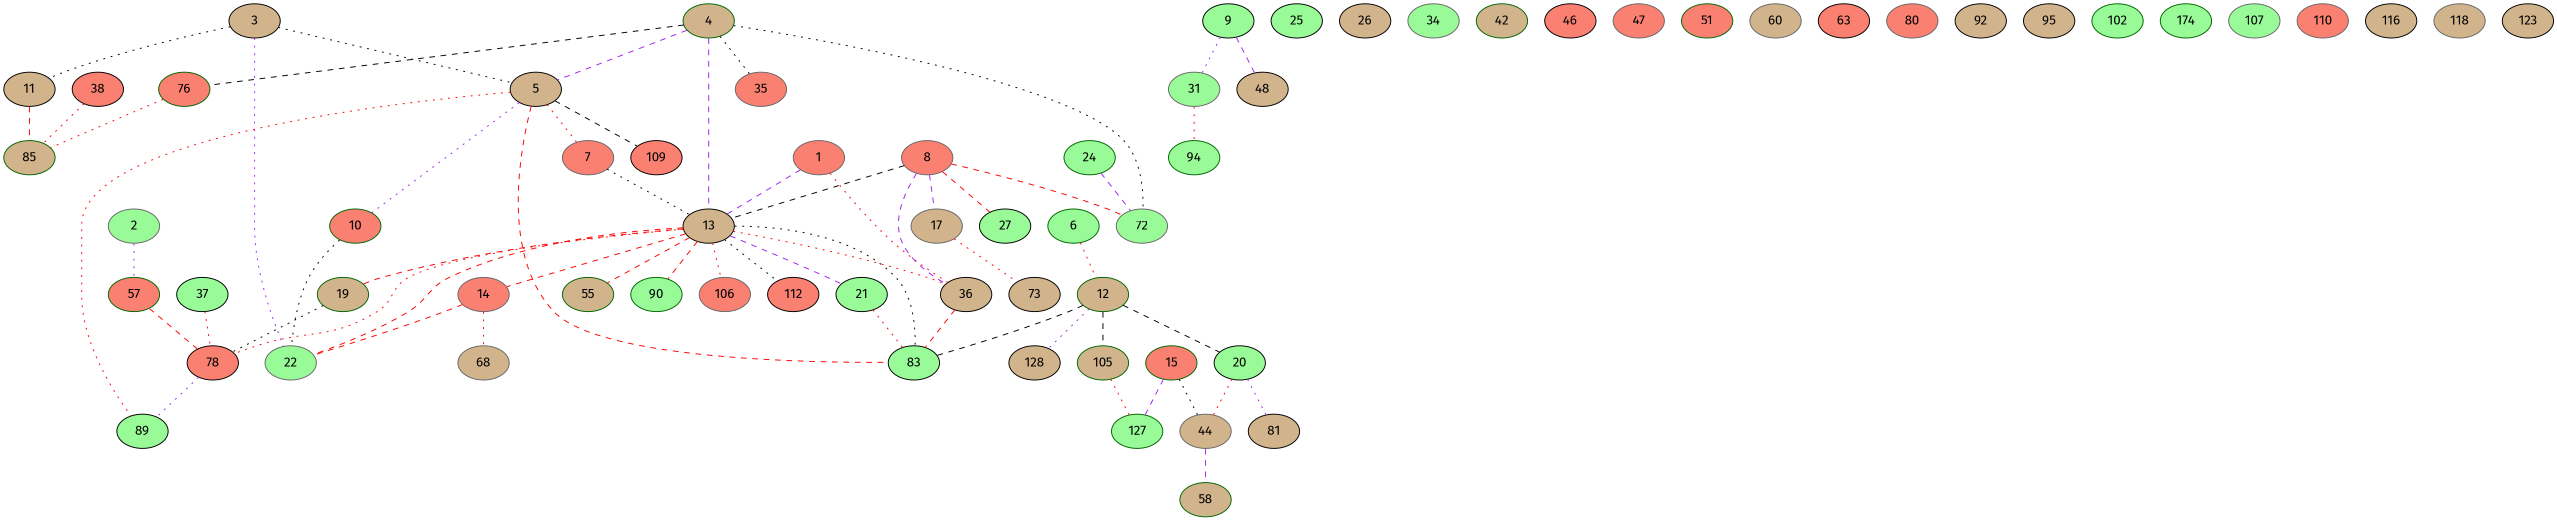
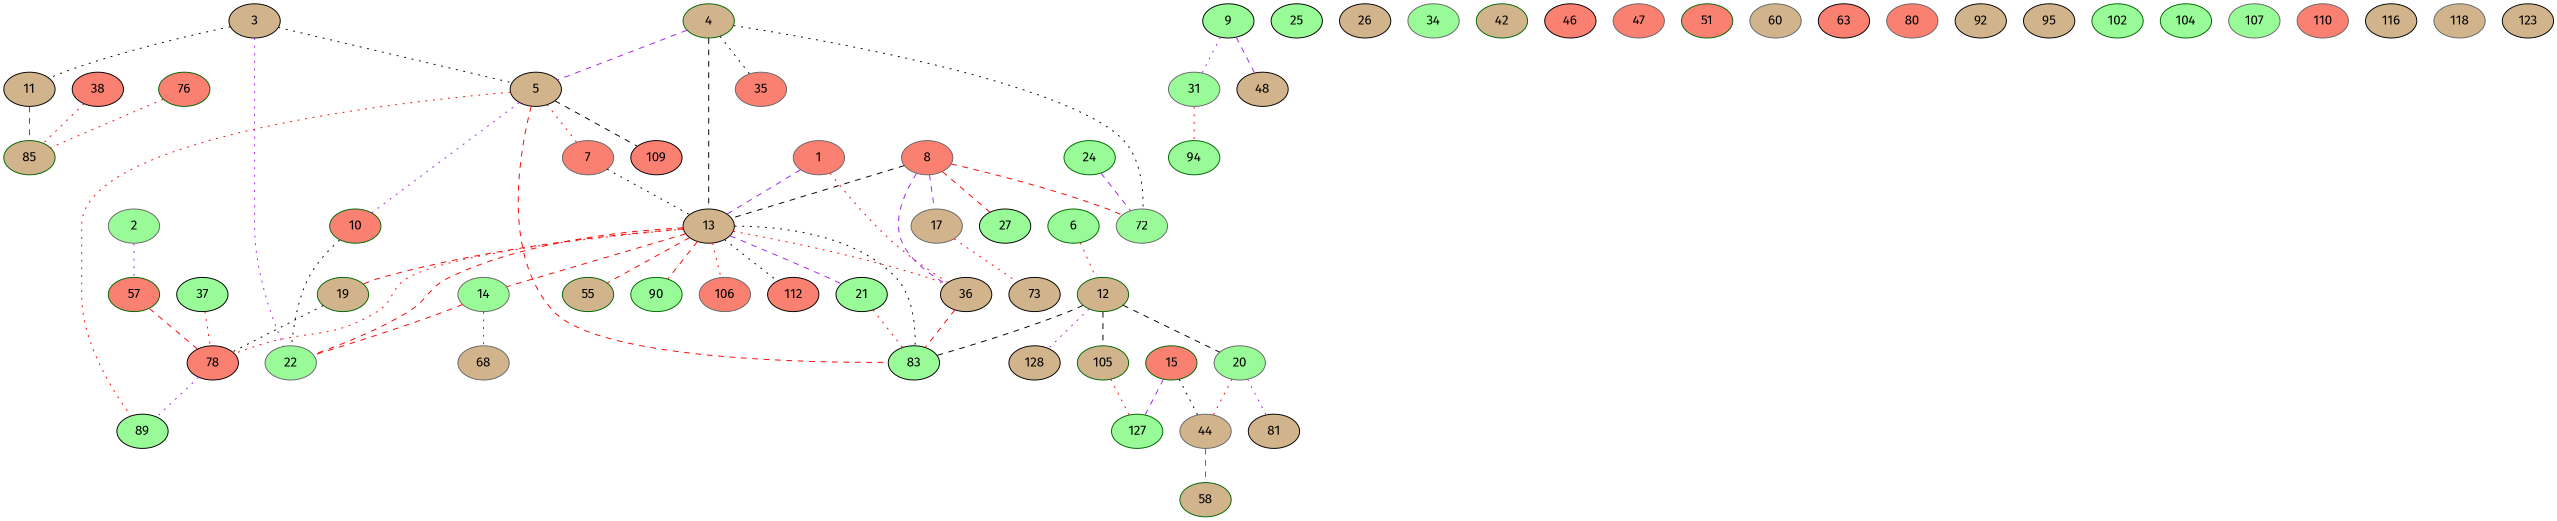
  graph {
    fontname="Fira Sans"
    node [color=black fillcolor=tan fontname="Fira Sans" style=filled]
    edge [color=red fontname="Fira Sans" style=dotted]
    13 [super="+45+75"]
    36 [super="+39"]
    22 [color=gray40 fillcolor=palegreen super="+66"]
    83 [fillcolor=palegreen super="+113"]
-   14 [color=gray40 fillcolor=salmon super="+82+28"]
+   14 [color=gray40 fillcolor=palegreen super="+82+28"]
    19 [color=darkgreen super="+103"]
    21 [fillcolor=palegreen super="+23"]
    55 [color=darkgreen]
    78 [fillcolor=salmon super="+132+120"]
    90 [color=darkgreen fillcolor=palegreen]
    106 [color=gray40 fillcolor=salmon]
    112 [fillcolor=salmon]
    1 [color=gray40 fillcolor=salmon]
    2 [color=gray40 fillcolor=palegreen super="+136"]
    57 [color=darkgreen fillcolor=salmon super="+100"]
    3 [super="+29"]
    5 [super="+121+56+18"]
    11
    7 [color=gray40 fillcolor=salmon super="+32"]
    10 [color=darkgreen fillcolor=salmon super="+129+49"]
    89 [fillcolor=palegreen super="+119"]
    109 [fillcolor=salmon]
    85 [color=darkgreen super="+86"]
    4 [color=darkgreen super="+52+61+16"]
    35 [color=gray40 fillcolor=salmon]
    72 [color=gray40 fillcolor=palegreen]
    76 [color=darkgreen fillcolor=salmon]
    6 [color=darkgreen fillcolor=palegreen super="+87"]
    12 [color=darkgreen super="+74"]
-   20 [fillcolor=palegreen super="+88+91"]
+   20 [color=gray40 fillcolor=palegreen super="+88+91"]
    105 [color=darkgreen]
    128
    8 [color=gray40 fillcolor=salmon super="+70+33"]
    17 [color=gray40]
    27 [fillcolor=palegreen super="+41"]
    73
    9 [fillcolor=palegreen super="+114"]
    31 [color=gray40 fillcolor=palegreen]
    48
    94 [color=darkgreen fillcolor=palegreen super="+111"]
    44 [color=gray40 super="+64+97+50"]
    81
    127 [color=darkgreen fillcolor=palegreen]
    68 [color=gray40]
    15 [color=darkgreen fillcolor=salmon super="+84+30"]
    58 [color=darkgreen]
    24 [color=darkgreen fillcolor=palegreen super="+69"]
    25 [fillcolor=palegreen]
    26
    34 [color=gray40 fillcolor=palegreen]
    37 [fillcolor=palegreen super="+40+77"]
    38 [fillcolor=salmon super="+79"]
    42 [color=darkgreen]
    46 [fillcolor=salmon]
    47 [color=gray40 fillcolor=salmon]
    51 [color=darkgreen fillcolor=salmon]
    60 [color=gray40]
    63 [fillcolor=salmon super="+67"]
    80 [color=gray40 fillcolor=salmon]
    92
    95
    102 [color=darkgreen fillcolor=palegreen]
-   104 [color=darkgreen fillcolor=palegreen label=174]
+   104 [color=darkgreen fillcolor=palegreen]
    107 [color=gray40 fillcolor=palegreen]
    110 [color=gray40 fillcolor=salmon]
    116
    118 [color=gray40]
    123 [super="+130"]
    13 -- 36
    13 -- 22 [style=dashed]
    13 -- 83 [color=black]
    13 -- 14 [style=dashed]
    13 -- 19 [style=dashed]
    13 -- 21 [color=purple style=dashed]
    13 -- 55 [style=dashed]
    13 -- 78 [weight=2]
    13 -- 90 [style=dashed]
    13 -- 106
    13 -- 112 [color=black]
    36 -- 83 [style=dashed]
    14 -- 22 [style=dashed]
    14 -- 68
    19 -- 78 [color=black]
    21 -- 83
    78 -- 89 [color=purple]
    1 -- 13 [color=purple style=dashed]
    1 -- 36
    2 -- 57 [color=purple]
    57 -- 78 [style=dashed]
    3 -- 22 [color=purple weight=2]
    3 -- 5 [color=black]
    3 -- 11 [color=black]
    5 -- 83 [style=dashed]
    5 -- 7
    5 -- 10 [color=purple]
    5 -- 89
    5 -- 109 [color=black style=dashed]
    11 -- 85 [style=dashed]
    7 -- 13 [color=black]
    10 -- 22 [color=black]
-   4 -- 13 [color=purple style=dashed]
+   4 -- 13 [color=black style=dashed]
    4 -- 5 [color=purple style=dashed]
    4 -- 35 [color=black]
    4 -- 72 [color=black]
-   4 -- 76 [color=black style=dashed]
    76 -- 85
    6 -- 12
    12 -- 83 [color=black style=dashed]
    12 -- 20 [color=black style=dashed]
    12 -- 105 [color=black style=dashed]
    12 -- 128 [color=purple]
    20 -- 44 [weight=2]
    20 -- 81 [color=purple]
    105 -- 127
    8 -- 13 [color=black style=dashed weight=2]
    8 -- 36 [color=purple style=dashed]
    8 -- 72 [style=dashed]
    8 -- 17 [color=purple style=dashed]
    8 -- 27 [style=dashed]
    17 -- 73
    9 -- 31 [color=purple]
    9 -- 48 [color=purple style=dashed]
    31 -- 94
    44 -- 58 [color=purple style=dashed]
    15 -- 44 [color=black]
    15 -- 127 [color=purple style=dashed]
    24 -- 72 [color=purple style=dashed]
    37 -- 78
    38 -- 85
  }
